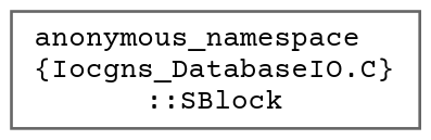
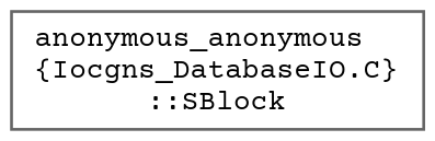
  digraph {
    rankdir=TB
    fontname="Courier Prime"
-   n1 [color=grey40 fillcolor=white fontname="Courier Prime" fontsize=10 height=0.2 label="anonymous_namespace\l\{Iocgns_DatabaseIO.C\}\l::SBlock" shape=box style=filled width=0.4]
+   n1 [color=grey40 fillcolor=white fontname="Courier Prime" fontsize=10 height=0.2 label="anonymous_anonymous\l\{Iocgns_DatabaseIO.C\}\l::SBlock" shape=box style=filled width=0.4]
  }
